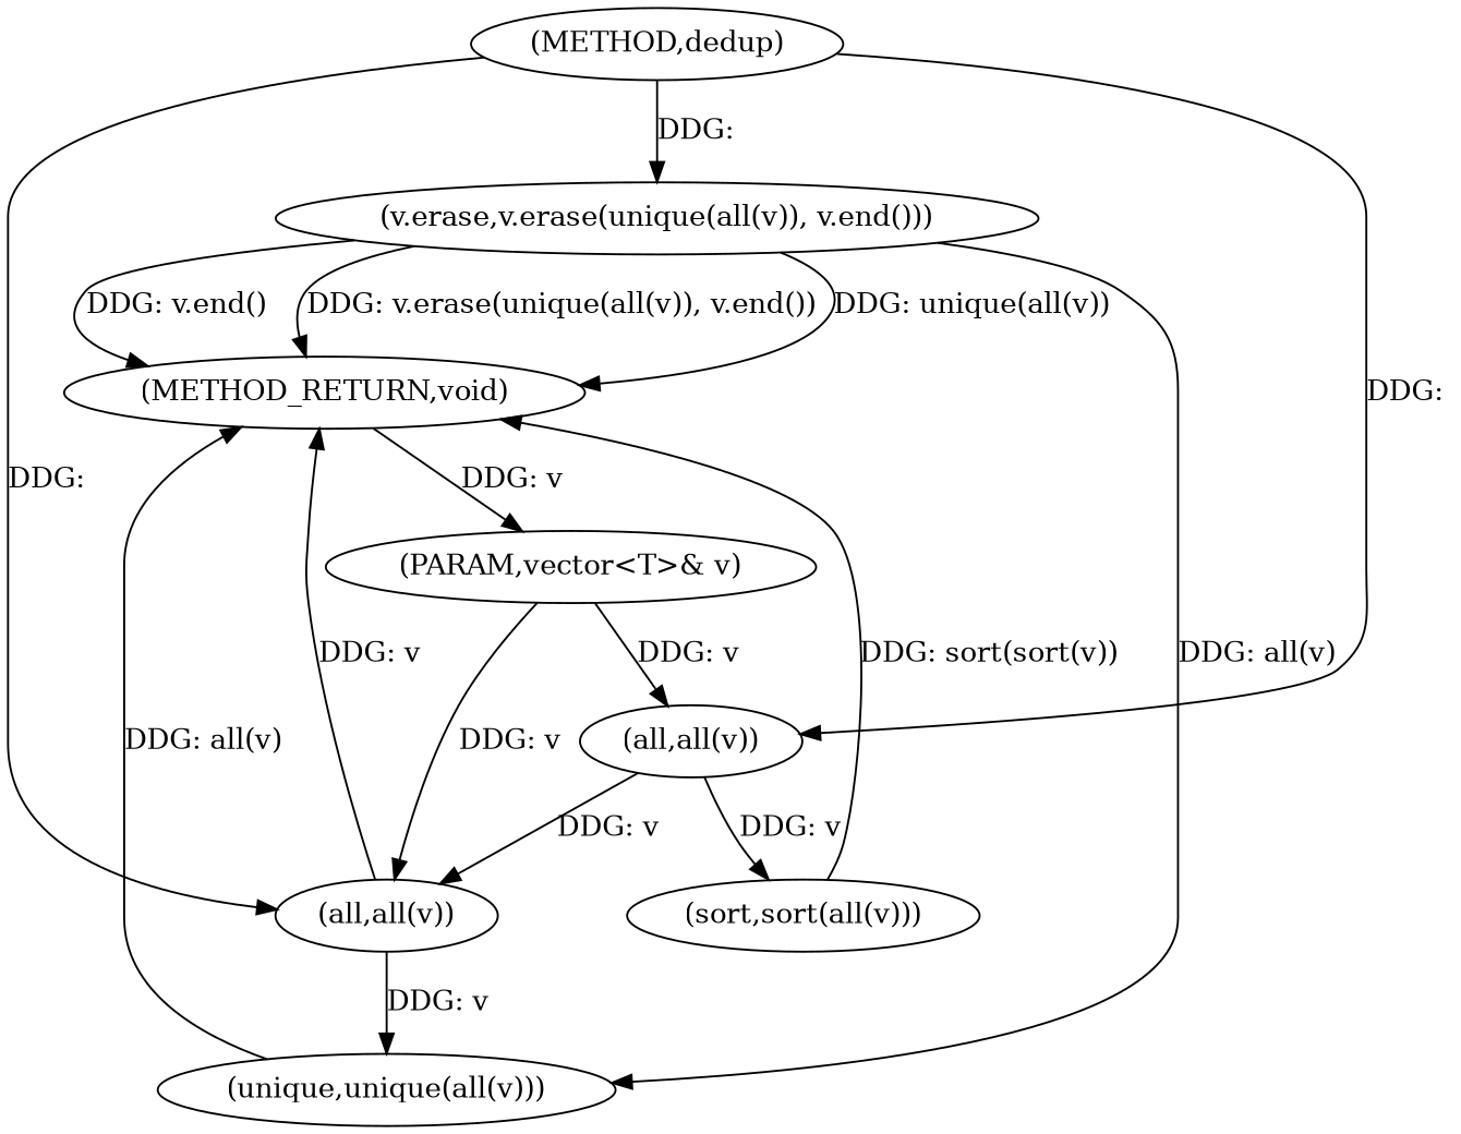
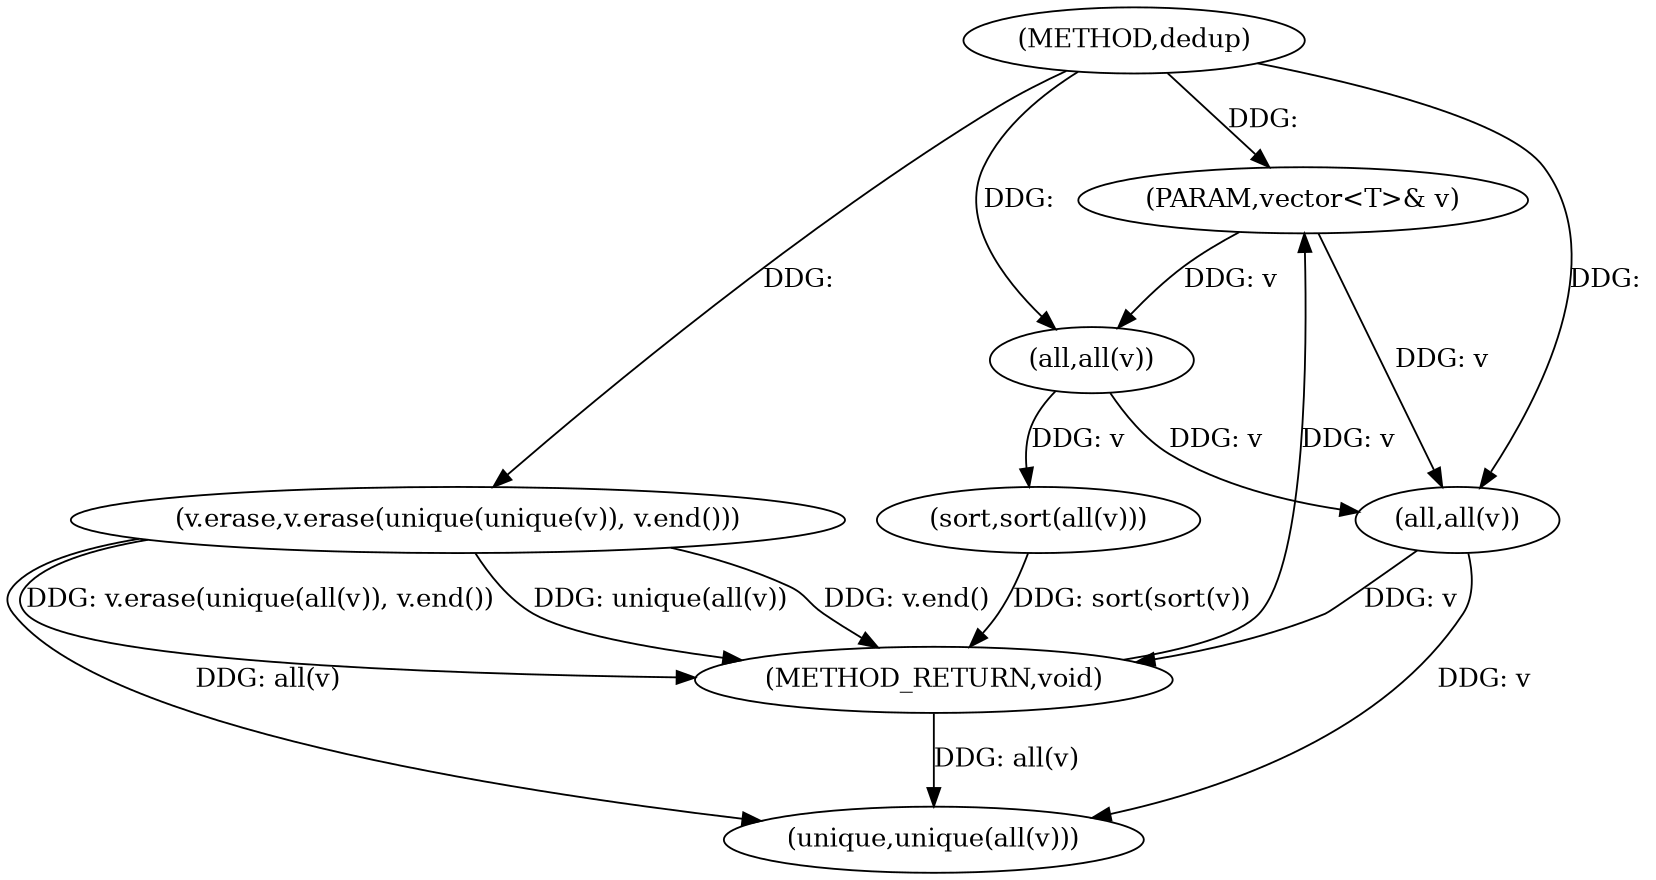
  digraph {
    n1 [label="(METHOD,dedup)"]
    n2 [label="(PARAM,vector<T>& v)"]
-   n3 [label="(v.erase,v.erase(unique(all(v)), v.end()))"]
+   n3 [label="(v.erase,v.erase(unique(unique(v)), v.end()))"]
    n4 [label="(all,all(v))"]
    n5 [label="(all,all(v))"]
    n6 [label="(METHOD_RETURN,void)"]
    n7 [label="(unique,unique(all(v)))"]
    n8 [label="(sort,sort(all(v)))"]
+   n1 -> n2 [label="DDG: "]
    n1 -> n3 [label="DDG: "]
    n1 -> n4 [label="DDG: "]
    n1 -> n5 [label="DDG: "]
    n2 -> n4 [label="DDG: v"]
    n2 -> n5 [label="DDG: v"]
    n3 -> n6 [label="DDG: unique(all(v))"]
    n3 -> n6 [label="DDG: v.end()"]
    n3 -> n6 [label="DDG: v.erase(unique(all(v)), v.end())"]
    n3 -> n7 [label="DDG: all(v)"]
    n4 -> n5 [label="DDG: v"]
    n4 -> n8 [label="DDG: v"]
    n5 -> n6 [label="DDG: v"]
    n5 -> n7 [label="DDG: v"]
    n6 -> n2 [label="DDG: v"]
-   n7 -> n6 [label="DDG: all(v)"]
+   n6 -> n7 [label="DDG: all(v)"]
    n8 -> n6 [label="DDG: sort(sort(v))"]
  }
